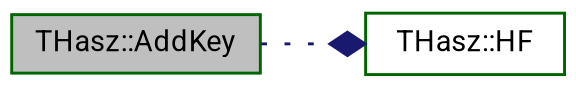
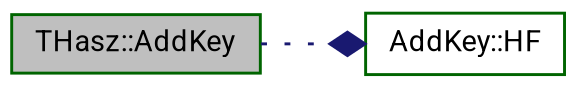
  digraph {
    rankdir=LR
    fontname=Roboto
    node [color=darkgreen fontname=Roboto fontsize=10 shape=record style=filled]
    n1 [fillcolor=grey75 fontcolor=black height=0.2 label="THasz::AddKey" width=0.4]
-   n2 [fillcolor=white height=0.2 label="THasz::HF" width=0.4]
+   n2 [fillcolor=white height=0.2 label="AddKey::HF" width=0.4]
    n1 -> n2 [color=midnightblue fontname=Roboto fontsize=10 labelfontname=Helvetica labelfontsize=10 style=dotted arrowhead=diamond]
  }
